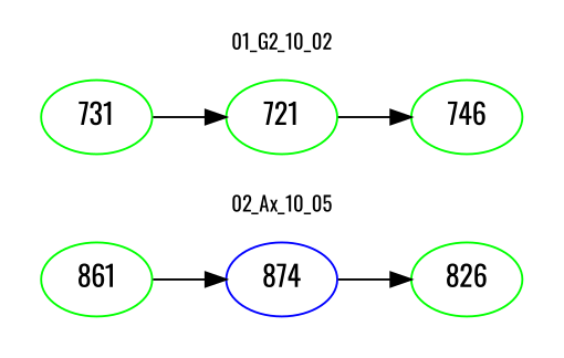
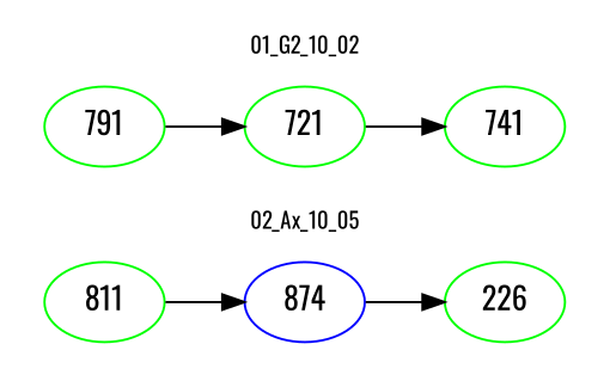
  digraph {
    fontname=Oswald
    rankdir=LR
    node [color=green fontname=Oswald]
    edge [color=black fontname=Oswald]
-   n1 [label=861]
+   n1 [label=811]
    n2 [color=blue label=874]
-   n3 [label=826]
-   n4 [label=731]
+   n3 [label=226]
+   n4 [label=791]
    n5 [label=721]
-   n6 [label=746]
+   n6 [label=741]
    subgraph cluster_1 {
      color=white
      fontsize=10
      label="02_Ax_10_05"
      n1
      n2
      n3
    }
    subgraph cluster_2 {
      color=white
      fontsize=10
      label="01_G2_10_02"
      n4
      n5
      n6
    }
    n1 -> n2
    n2 -> n3
    n4 -> n5
    n5 -> n6
  }
